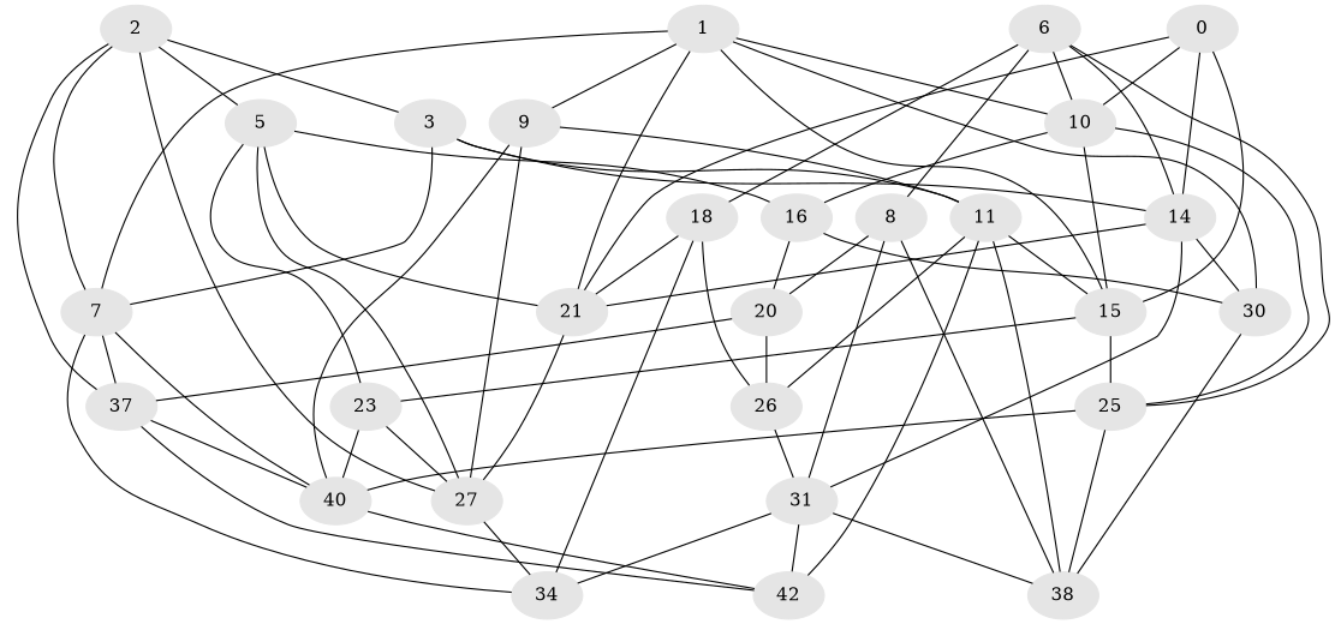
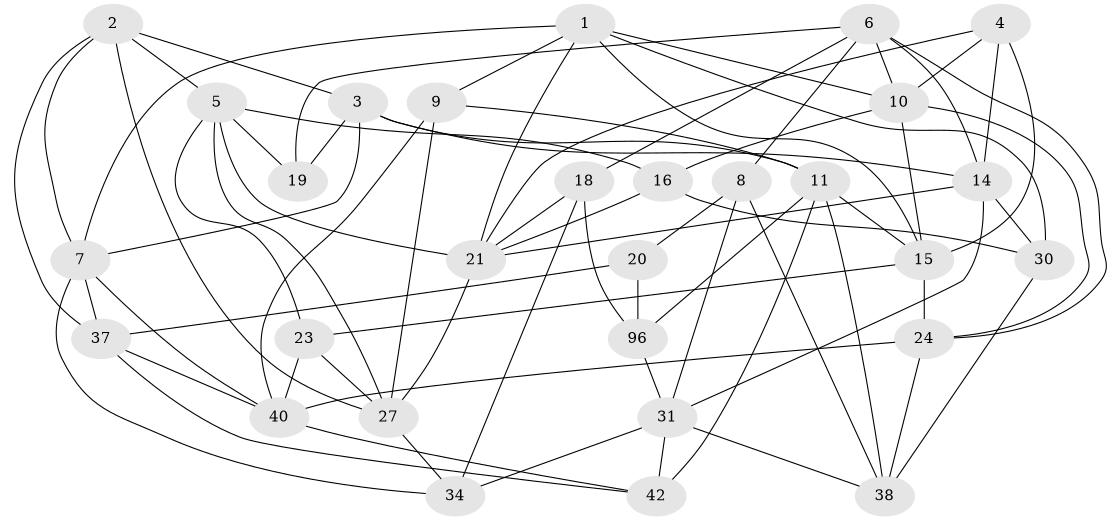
  graph {
    node [color=gray90 style=filled]
    1 [super="+13"]
    7 [super="+22"]
    9
    10 [super="+28"]
    15 [super="+17"]
    21 [super="+44"]
    30 [super="+33"]
    37 [super="+49"]
    34
    40 [super="+50"]
    27 [super="+39"]
    11 [super="+48"]
    16
-   25 [super="+41"]
+   25 [super="+41" label=24]
    23
    38 [super="+47"]
    2 [super="+29"]
    3 [super="+45"]
    5 [super="+32"]
    14 [super="+36"]
+   19
    20 [super="+35"]
-   26
+   26 [label=96]
    42
    31 [super="+46"]
-   4 [super="+12" label=0]
+   4 [super="+12"]
    18 [super="+43"]
    6 [super="+24"]
    8
    1 -- 7
    1 -- 9
    1 -- 10
    1 -- 15
    1 -- 21
    1 -- 30
    7 -- 37
    7 -- 34
    7 -- 40
    9 -- 40
    9 -- 27
    9 -- 11
    10 -- 15
    10 -- 16
    10 -- 25
    15 -- 25
    15 -- 23
    21 -- 27
    30 -- 38 [weight=2]
    37 -- 40
    37 -- 42
    40 -- 42
    27 -- 34
    11 -- 15
    11 -- 38
    11 -- 26
    11 -- 42
    16 -- 30
-   16 -- 20
+   16 -- 21
    25 -- 40
    25 -- 38
    23 -- 40
    23 -- 27
    2 -- 7
    2 -- 37
    2 -- 27
    2 -- 3
    2 -- 5
    3 -- 7
    3 -- 11
    3 -- 14
+   3 -- 19 [weight=2]
    5 -- 21
    5 -- 27
    5 -- 16
    5 -- 23
+   5 -- 19
    14 -- 21
    14 -- 30
    14 -- 31
    20 -- 37 [weight=2]
    20 -- 26
    26 -- 31
    31 -- 34
    31 -- 38
    31 -- 42
    4 -- 10
    4 -- 15 [weight=2]
    4 -- 21
    4 -- 14
    18 -- 21
    18 -- 34
    18 -- 26
    6 -- 10
    6 -- 25
    6 -- 14
+   6 -- 19
    6 -- 18
    6 -- 8
    8 -- 38
    8 -- 20
    8 -- 31
  }
